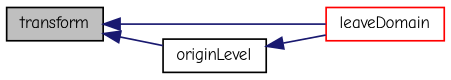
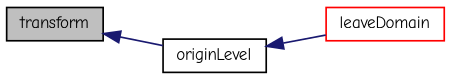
  digraph {
    fontname="Comic Neue"
    rankdir=LR
    node [color=black fontname="Comic Neue" fontsize=10 shape=record]
    edge [color=midnightblue dir=back fontname="Comic Neue" fontsize=10 labelfontname=FreeSans labelfontsize=10 style=solid]
    n1 [fillcolor=grey75 fontcolor=black height=0.2 label=transform style=filled width=0.4]
    n2 [color=red height=0.2 label=leaveDomain width=0.4]
    n3 [height=0.2 label=originLevel width=0.4]
-   n1 -> n2
    n1 -> n3
    n3 -> n2
  }
